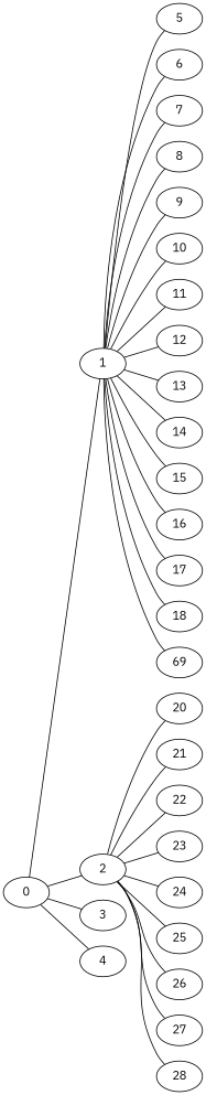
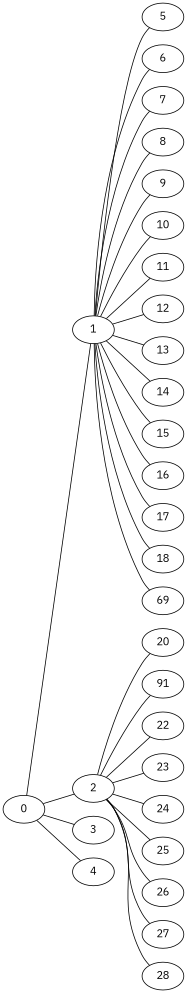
  graph {
    fontname="IBM Plex Sans"
    rankdir=LR
    node [fontname="IBM Plex Sans"]
    edge [fontname="IBM Plex Sans"]
    0
    1
    2
    3
    4
    5
    6
    7
    8
    9
    10
    11
    12
    13
    14
    15
    16
    17
    18
    n20 [label=69]
    20
-   21
+   21 [label=91]
    22
    23
    24
    25
    26
    27
    28
    0 -- 1
    0 -- 2
    0 -- 3
    0 -- 4
    1 -- 5
    1 -- 6
    1 -- 7
    1 -- 8
    1 -- 9
    1 -- 10
    1 -- 11
    1 -- 12
    1 -- 13
    1 -- 14
    1 -- 15
    1 -- 16
    1 -- 17
    1 -- 18
    1 -- n20
    2 -- 20
    2 -- 21
    2 -- 22
    2 -- 23
    2 -- 24
    2 -- 25
    2 -- 26
    2 -- 27
    2 -- 28
  }
